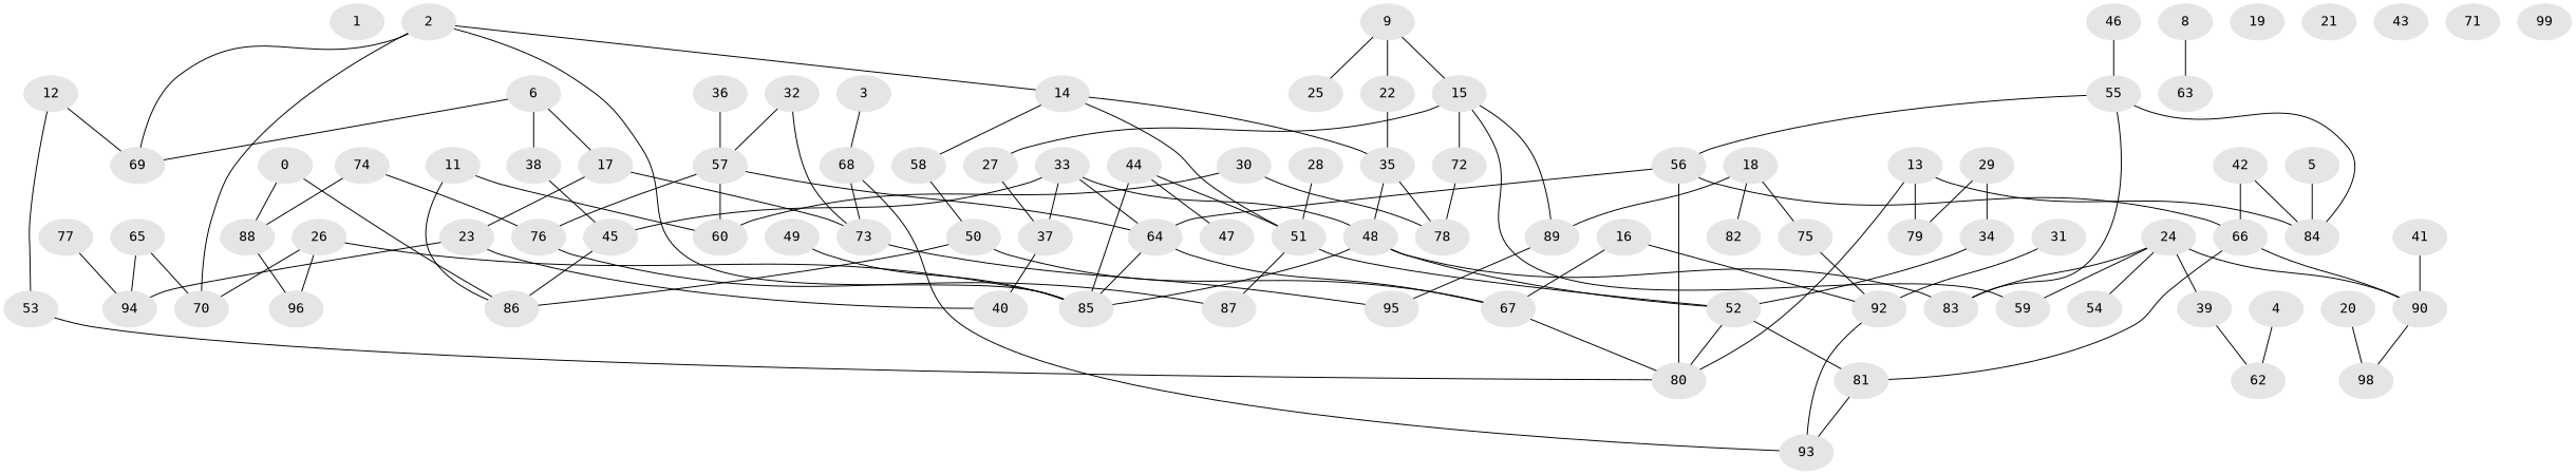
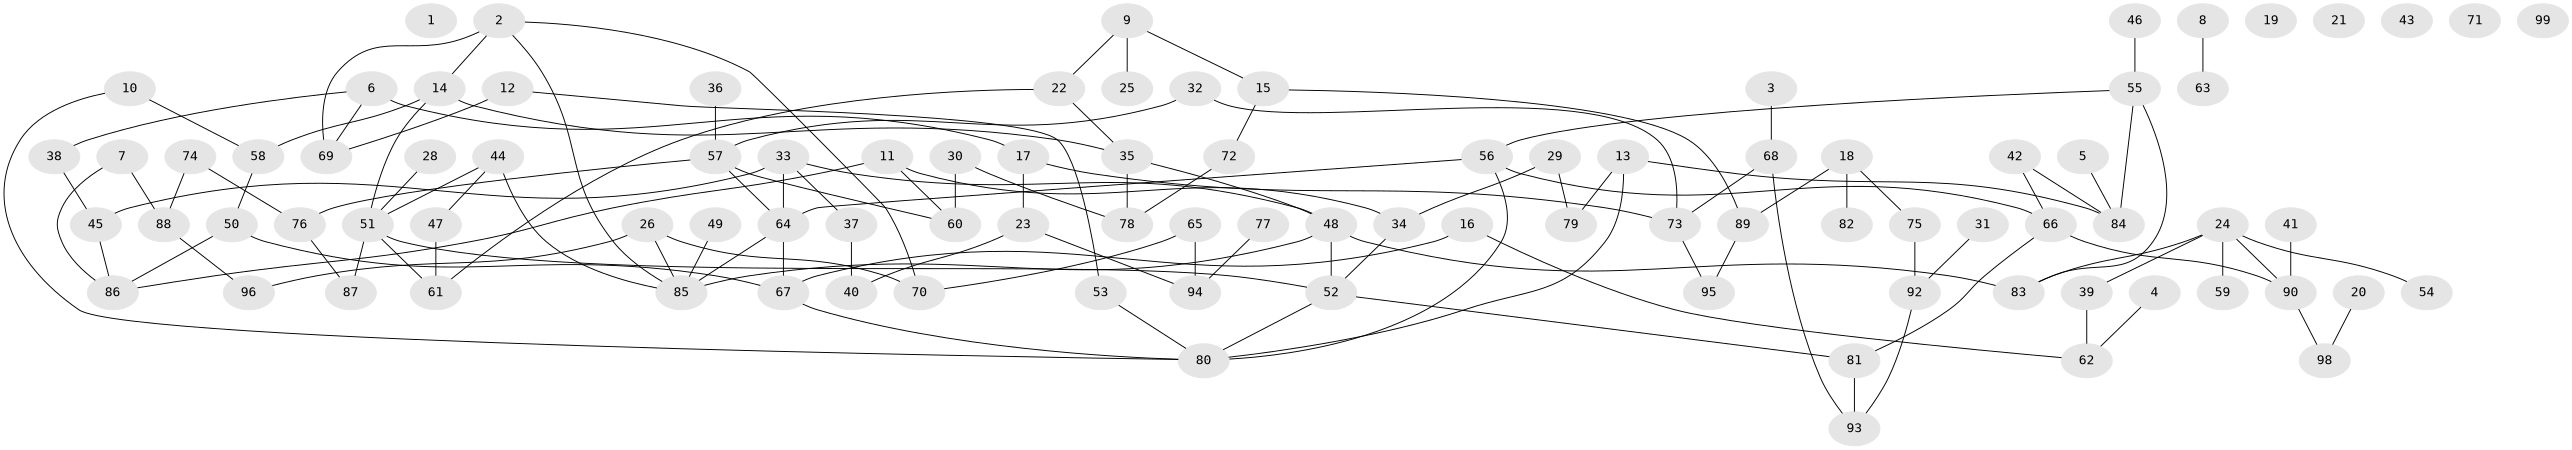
  graph {
    fontname="DejaVu Sans Mono"
    node [color=gray90 fontname="DejaVu Sans Mono" style=filled]
    edge [fontname="DejaVu Sans Mono"]
    1
    2
    14
    69
    70
    85
    58
    35
    51
    3
    68
    57
    60
    64
    76
    73
    93
    4
    62
    5
    84
    6
    17
    38
    23
    45
-   7 [label=0]
+   7
    86
    88
    96
    8
    63
    9
    15
    22
    25
-   27
    59
    72
    89
+   61
+   10
    80
    50
    11
    34
    52
    12
    53
    13
    79
    78
    48
    87
    37
    95
    16
    67
    40
    94
    18
    75
    82
    92
    19
    n66 [label=98]
    20
    21
    24
    39
    54
    83
    90
    26
    28
    29
    30
    31
    32
    33
    81
    36
    41
    42
    66
    43
    44
    47
    46
    55
    56
    49
    65
    71
    74
    77
    n97 [label=99]
    2 -- 14
    2 -- 69
    2 -- 70
    2 -- 85
    14 -- 58
    14 -- 35
    14 -- 51
    58 -- 50
    35 -- 78
    35 -- 48
+   51 -- 61
    51 -- 52
    51 -- 87
    3 -- 68
    68 -- 73
    68 -- 93
    57 -- 60
    57 -- 64
    57 -- 76
    64 -- 85
    64 -- 67
    76 -- 87
    73 -- 95
    4 -- 62
    5 -- 84
    6 -- 69
    6 -- 17
    6 -- 38
    17 -- 73
    17 -- 23
    38 -- 45
    23 -- 40
    23 -- 94
    45 -- 86
    7 -- 86
    7 -- 88
    88 -- 96
    8 -- 63
    9 -- 15
    9 -- 22
    9 -- 25
-   15 -- 27
-   15 -- 59
    15 -- 72
    15 -- 89
    22 -- 35
-   27 -- 37
+   22 -- 61
    72 -- 78
    89 -- 95
+   10 -- 58
+   10 -- 80
    50 -- 86
    50 -- 67
    11 -- 60
    11 -- 86
+   11 -- 34
    34 -- 52
    52 -- 80
    52 -- 81
    12 -- 69
    12 -- 53
    53 -- 80
    13 -- 84
    13 -- 80
    13 -- 79
    48 -- 85
    48 -- 52
    48 -- 83
    37 -- 40
-   16 -- 92
+   16 -- 62
    16 -- 67
    67 -- 80
    18 -- 89
    18 -- 75
    18 -- 82
    75 -- 92
    92 -- 93
    20 -- n66
    24 -- 59
    24 -- 39
    24 -- 54
    24 -- 83
    24 -- 90
    39 -- 62
    90 -- n66
    26 -- 70
    26 -- 85
    26 -- 96
    28 -- 51
    29 -- 34
    29 -- 79
    30 -- 60
    30 -- 78
    31 -- 92
    32 -- 57
    32 -- 73
    33 -- 64
    33 -- 45
    33 -- 48
    33 -- 37
    81 -- 93
    36 -- 57
    41 -- 90
    42 -- 84
    42 -- 66
    66 -- 90
    66 -- 81
    44 -- 85
    44 -- 51
    44 -- 47
+   47 -- 61
    46 -- 55
    55 -- 84
    55 -- 83
    55 -- 56
    56 -- 64
    56 -- 80
    56 -- 66
    49 -- 85
    65 -- 70
    65 -- 94
    74 -- 76
    74 -- 88
    77 -- 94
  }
